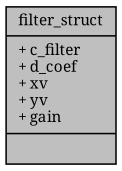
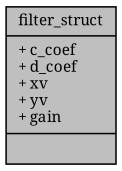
  digraph {
    fontname="Noto Serif"
-   n1 [color=black fillcolor=grey75 fontcolor=black fontname="Noto Serif" fontsize=10 height=0.2 label="{filter_struct\n|+ c_filter\l+ d_coef\l+ xv\l+ yv\l+ gain\l|}" shape=record style=filled width=0.4]
+   n1 [color=black fillcolor=grey75 fontcolor=black fontname="Noto Serif" fontsize=10 height=0.2 label="{filter_struct\n|+ c_coef\l+ d_coef\l+ xv\l+ yv\l+ gain\l|}" shape=record style=filled width=0.4]
  }
